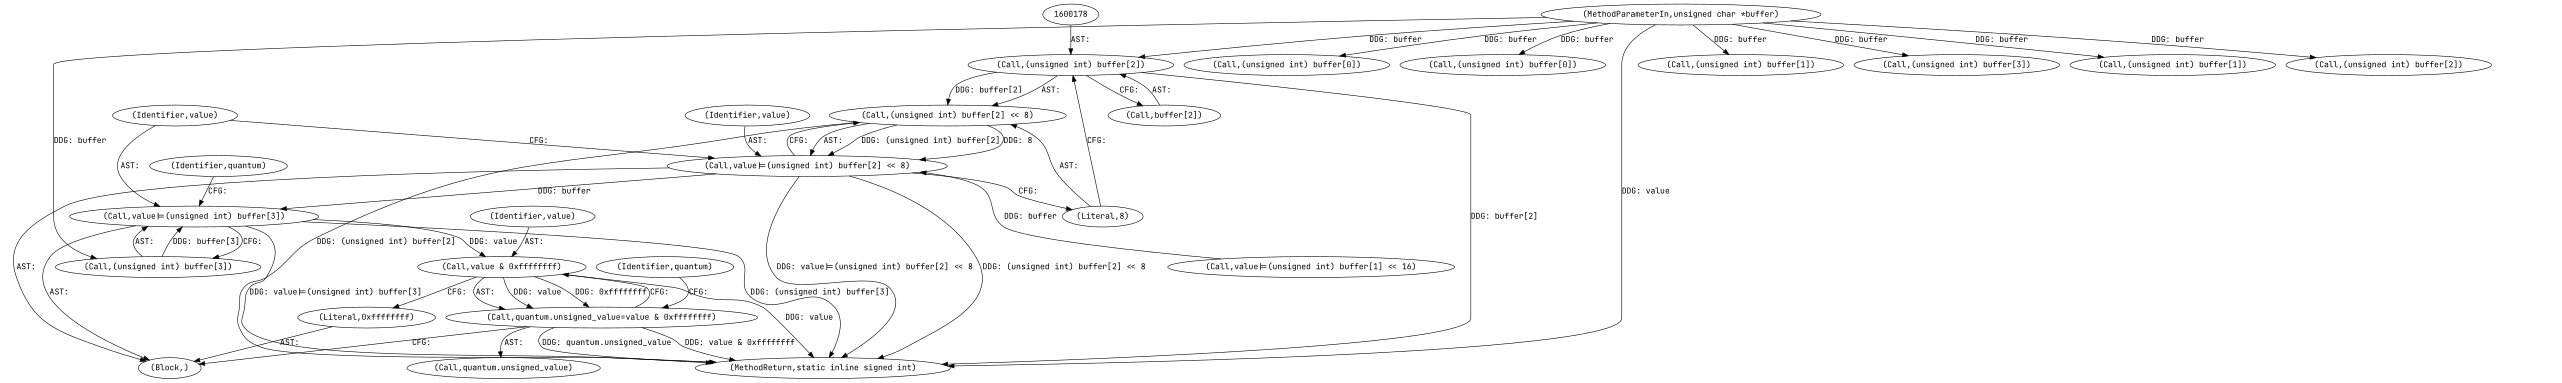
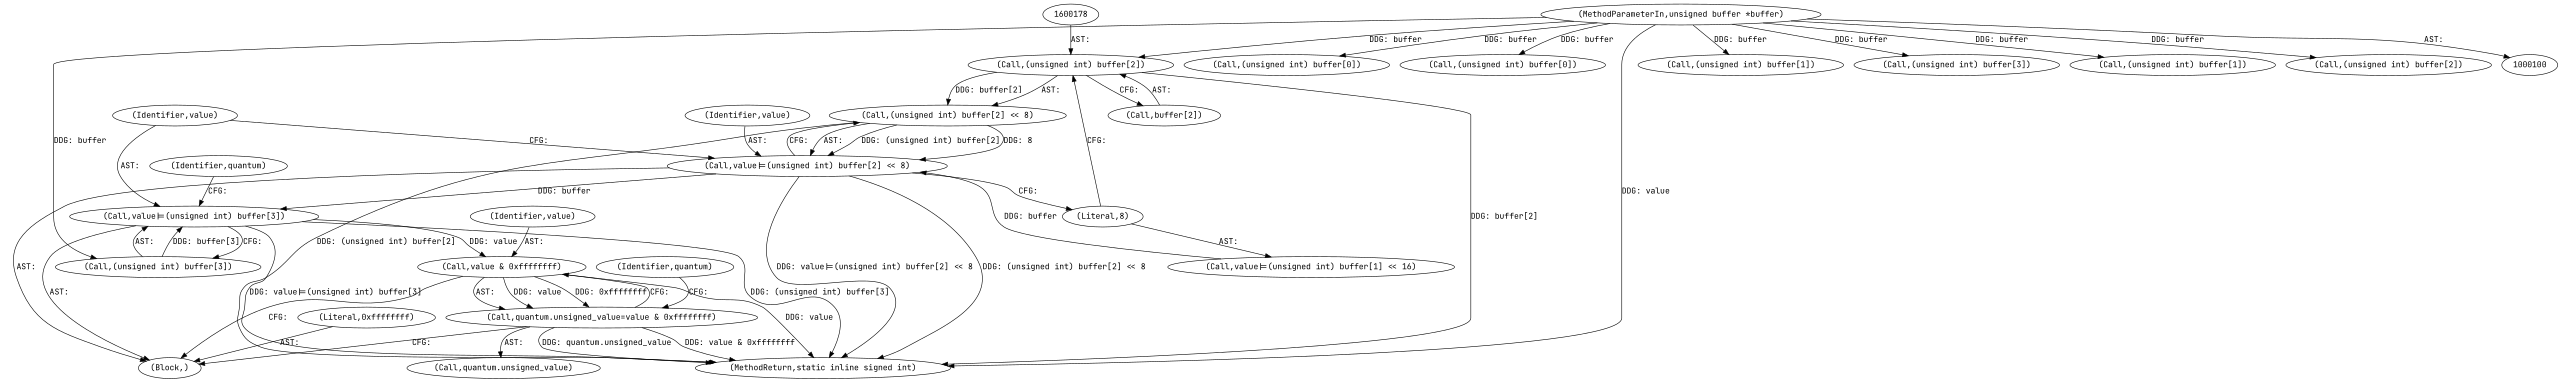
  digraph {
    fontname="JetBrains Mono"
    node [fontname="JetBrains Mono"]
    edge [fontname="JetBrains Mono"]
    n1 [label="(Call,(unsigned int) buffer[2])"]
    n2 [label="(Call,(unsigned int) buffer[2] << 8)"]
    n3 [label="(Call,buffer[2])"]
    n4 [label="(MethodReturn,static inline signed int)"]
    n5 [label="(Call,value|=(unsigned int) buffer[2] << 8)"]
-   n6 [label="(MethodParameterIn,unsigned char *buffer)"]
+   n6 [label="(MethodParameterIn,unsigned buffer *buffer)"]
    n7 [label="(Call,(unsigned int) buffer[0])"]
    n8 [label="(Call,(unsigned int) buffer[0])"]
    n9 [label="(Call,(unsigned int) buffer[1])"]
    n10 [label="(Call,(unsigned int) buffer[3])"]
    n11 [label="(Call,(unsigned int) buffer[1])"]
    n12 [label="(Call,(unsigned int) buffer[3])"]
    n13 [label="(Call,(unsigned int) buffer[2])"]
+   1000100
    n15 [label="(Call,value|=(unsigned int) buffer[3])"]
    n16 [label="(Literal,8)"]
    n17 [label="(Block,)"]
    n18 [label="(Call,value & 0xffffffff)"]
    n19 [label="(Call,quantum.unsigned_value=value & 0xffffffff)"]
    n20 [label="(Literal,0xffffffff)"]
    n21 [label="(Call,quantum.unsigned_value)"]
    n22 [label="(Identifier,quantum)"]
    n23 [label="(Identifier,value)"]
    n24 [label="(Identifier,quantum)"]
    n25 [label="(Call,value|=(unsigned int) buffer[1] << 16)"]
    n26 [label="(Identifier,value)"]
    n27 [label="(Identifier,value)"]
    n28 [label=1600178]
    n1 -> n2 [label="AST: "]
    n1 -> n2 [label="DDG: buffer[2]"]
    n1 -> n3 [label="CFG: "]
    n1 -> n4 [label="DDG: buffer[2]"]
    n2 -> n4 [label="DDG: (unsigned int) buffer[2]"]
    n2 -> n5 [label="AST: "]
    n2 -> n5 [label="DDG: (unsigned int) buffer[2]"]
    n2 -> n5 [label="DDG: 8"]
    n3 -> n1 [label="AST: "]
    n5 -> n2 [label="CFG: "]
    n5 -> n4 [label="DDG: (unsigned int) buffer[2] << 8"]
    n5 -> n4 [label="DDG: value|=(unsigned int) buffer[2] << 8"]
    n5 -> n15 [label="DDG: buffer"]
    n5 -> n16 [label="CFG: "]
    n5 -> n17 [label="AST: "]
    n6 -> n1 [label="DDG: buffer"]
    n6 -> n4 [label="DDG: value"]
    n6 -> n7 [label="DDG: buffer"]
    n6 -> n8 [label="DDG: buffer"]
    n6 -> n9 [label="DDG: buffer"]
    n6 -> n10 [label="DDG: buffer"]
    n6 -> n11 [label="DDG: buffer"]
    n6 -> n12 [label="DDG: buffer"]
    n6 -> n13 [label="DDG: buffer"]
+   n6 -> 1000100 [label="AST: "]
    n12 -> n15 [label="AST: "]
    n12 -> n15 [label="DDG: buffer[3]"]
    n15 -> n4 [label="DDG: (unsigned int) buffer[3]"]
    n15 -> n4 [label="DDG: value|=(unsigned int) buffer[3]"]
    n15 -> n12 [label="CFG: "]
    n15 -> n17 [label="AST: "]
    n15 -> n18 [label="DDG: value"]
    n16 -> n1 [label="CFG: "]
-   n16 -> n2 [label="AST: "]
+   n16 -> n25 [label="AST: "]
    n18 -> n4 [label="DDG: value"]
    n18 -> n19 [label="AST: "]
    n18 -> n19 [label="DDG: value"]
    n18 -> n19 [label="DDG: 0xffffffff"]
-   n18 -> n20 [label="CFG: "]
+   n18 -> n17 [label="CFG: "]
    n19 -> n4 [label="DDG: quantum.unsigned_value"]
    n19 -> n4 [label="DDG: value & 0xffffffff"]
    n19 -> n17 [label="CFG: "]
    n19 -> n18 [label="CFG: "]
    n19 -> n21 [label="AST: "]
    n20 -> n17 [label="AST: "]
    n22 -> n15 [label="CFG: "]
    n23 -> n5 [label="AST: "]
    n24 -> n19 [label="CFG: "]
    n25 -> n5 [label="DDG: buffer"]
    n26 -> n18 [label="AST: "]
    n27 -> n5 [label="CFG: "]
    n27 -> n15 [label="AST: "]
    n28 -> n1 [label="AST: "]
  }
